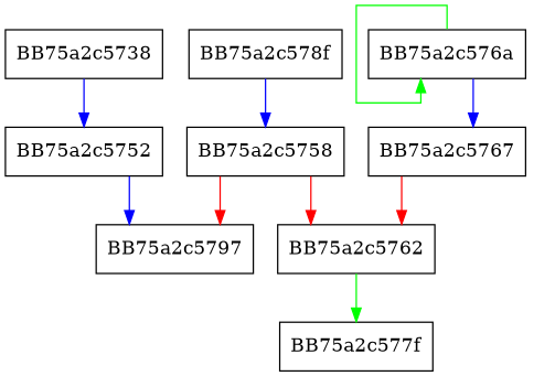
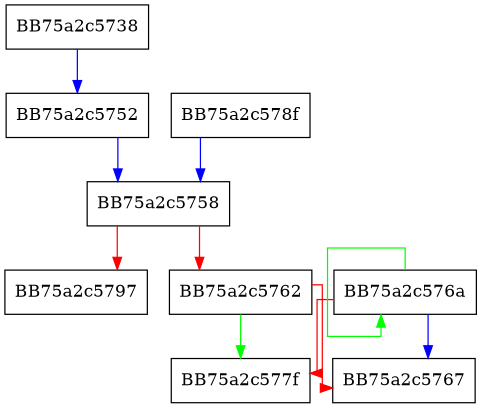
  digraph {
    splines=ortho
    node [shape=box]
    edge [color=blue]
    BB75a2c5738
    BB75a2c5752
    BB75a2c578f
    BB75a2c5758
    BB75a2c5797
    BB75a2c5762
    BB75a2c577f
    BB75a2c5767
    BB75a2c576a
    BB75a2c5738 -> BB75a2c5752
-   BB75a2c5752 -> BB75a2c5797
+   BB75a2c5752 -> BB75a2c5758
    BB75a2c578f -> BB75a2c5758
    BB75a2c5758 -> BB75a2c5797 [color=red]
    BB75a2c5758 -> BB75a2c5762 [color=red]
    BB75a2c5762 -> BB75a2c577f [color=green]
-   BB75a2c5767 -> BB75a2c5762 [color=red]
+   BB75a2c5762 -> BB75a2c5767 [color=red]
+   BB75a2c576a -> BB75a2c577f [color=red]
    BB75a2c576a -> BB75a2c5767
    BB75a2c576a -> BB75a2c576a [color=green]
  }
